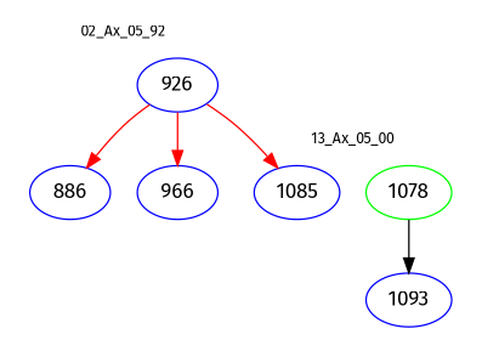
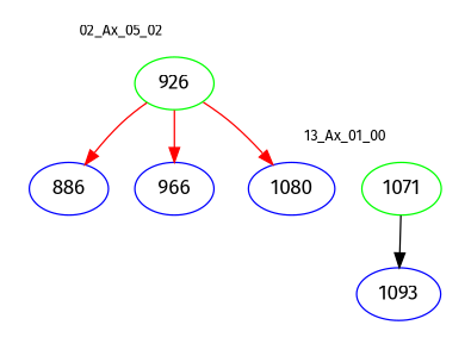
  digraph {
    fontname="Fira Sans"
    node [color=blue fontname="Fira Sans"]
    edge [color=red fontname="Fira Sans"]
-   n1 [label=926]
+   n1 [color=green label=926]
    n2 [label=886]
    n3 [label=966]
-   n4 [color=green label=1078]
-   n5 [label=1085]
+   n4 [color=green label=1071]
+   n5 [label=1080]
    n6 [label=1093]
    subgraph cluster_1 {
      color=white
      fontsize=10
-     label="02_Ax_05_92"
+     label="02_Ax_05_02"
      n1
      n2
      n3
    }
    subgraph cluster_2 {
      color=white
      fontsize=10
-     label="13_Ax_05_00"
+     label="13_Ax_01_00"
      n4
      n5
      n6
    }
    n1 -> n2
    n1 -> n3
    n1 -> n5
    n4 -> n6 [color=black]
  }
